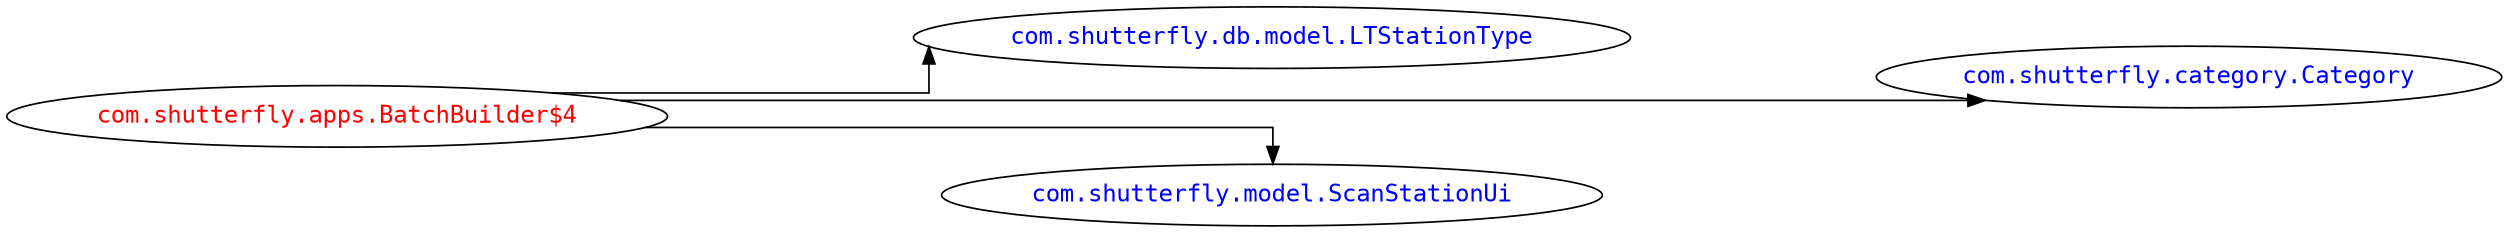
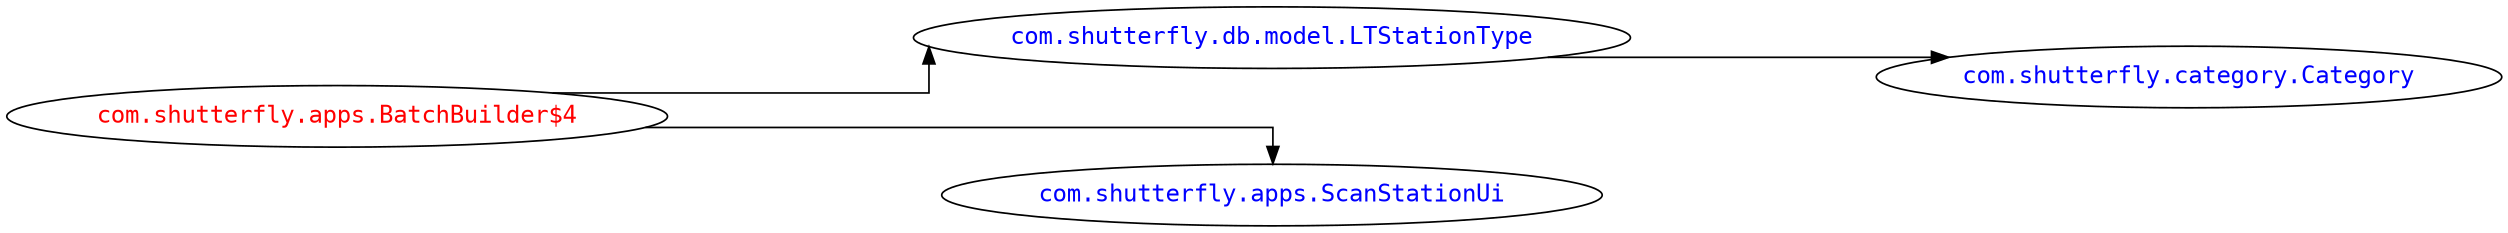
  digraph {
    concentrate=true
    fontname="DejaVu Sans Mono"
    rankdir=LR
    ranksep=2.0
    splines=ortho
    node [fontcolor=blue fontname="DejaVu Sans Mono"]
    edge [fontname="DejaVu Sans Mono"]
    "com.shutterfly.apps.BatchBuilder$4" [fontcolor=red]
    "com.shutterfly.db.model.LTStationType"
    "com.shutterfly.category.Category"
-   "com.shutterfly.apps.ScanStationUi" [label="com.shutterfly.model.ScanStationUi"]
+   "com.shutterfly.apps.ScanStationUi"
    "com.shutterfly.apps.BatchBuilder$4" -> "com.shutterfly.db.model.LTStationType"
-   "com.shutterfly.apps.BatchBuilder$4" -> "com.shutterfly.category.Category"
+   "com.shutterfly.db.model.LTStationType" -> "com.shutterfly.category.Category"
    "com.shutterfly.apps.BatchBuilder$4" -> "com.shutterfly.apps.ScanStationUi"
  }
